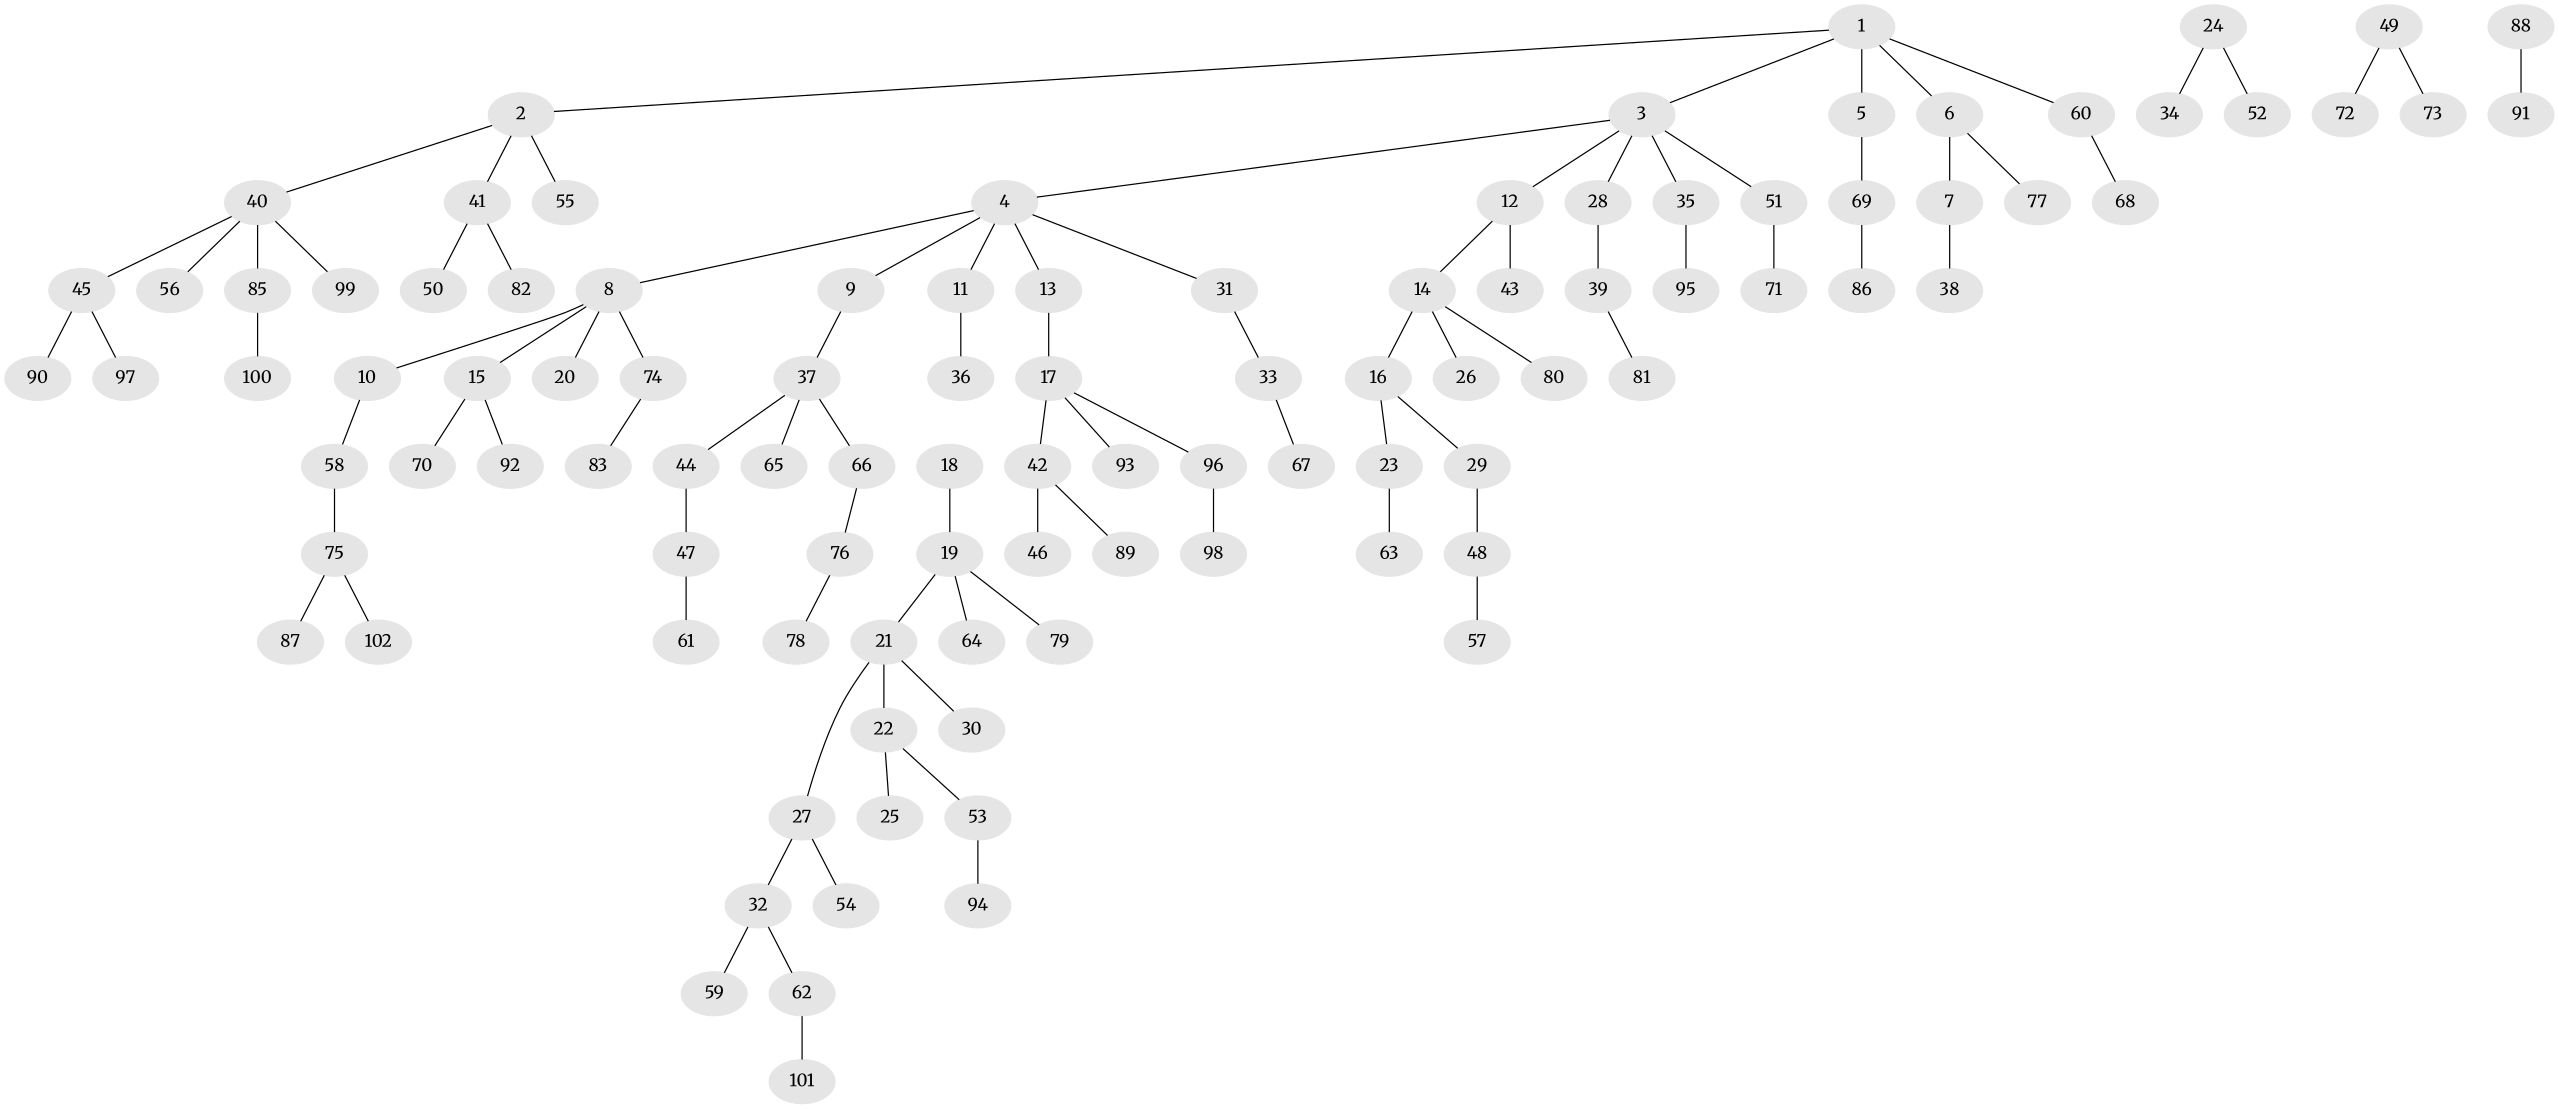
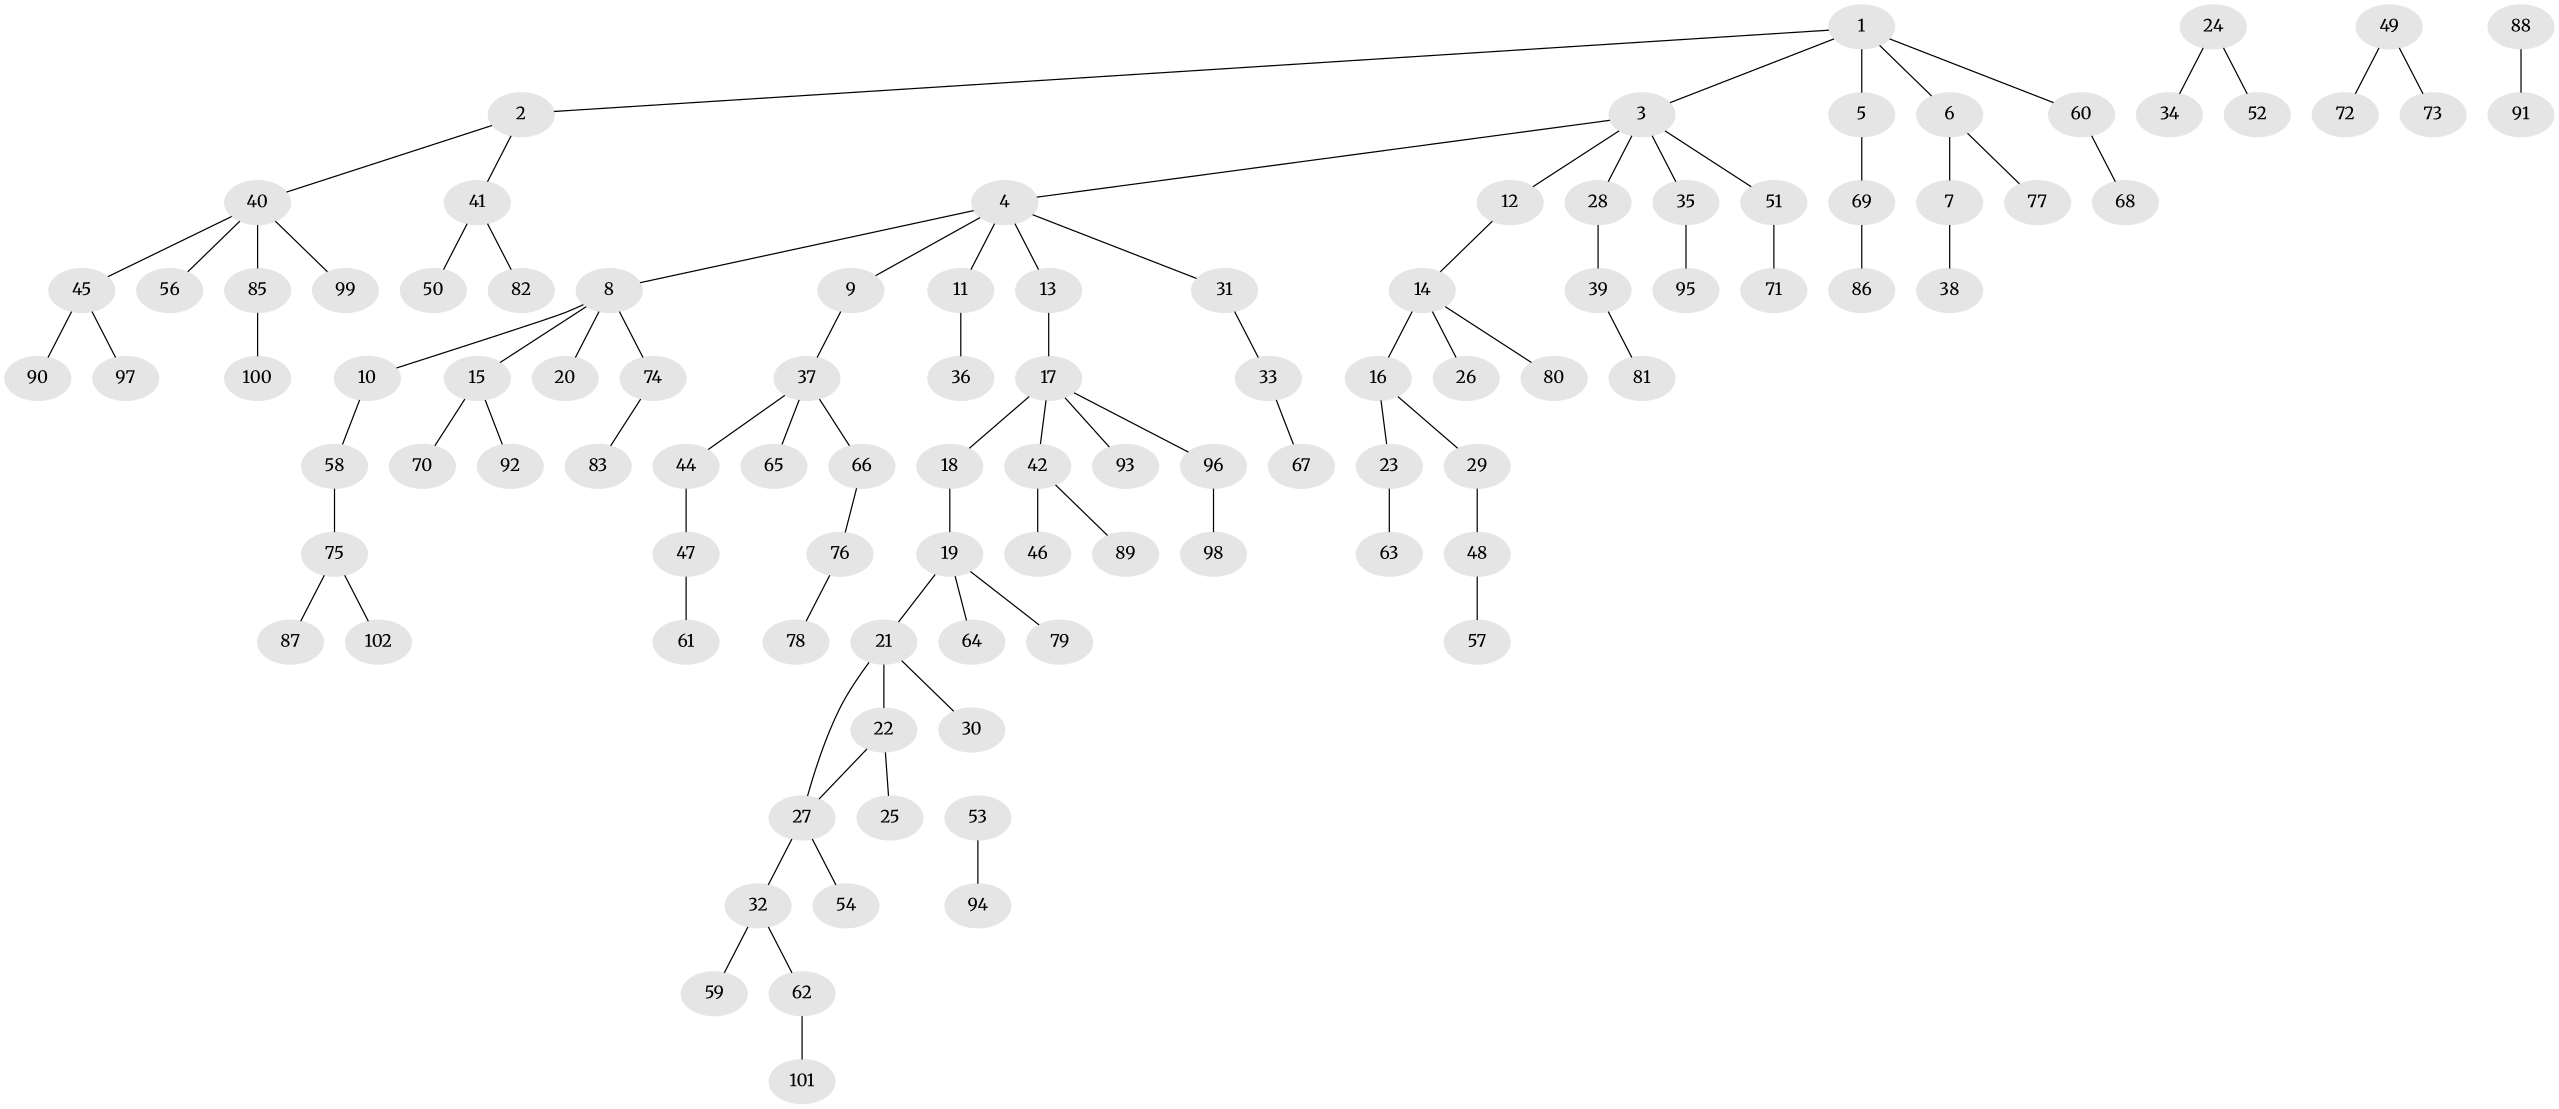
  graph {
    fontname=Merriweather
    node [color=gray90 fontname=Merriweather style=filled]
    edge [fontname=Merriweather]
    1
    2
    3
    5
    6
    60
    40
    41
-   55
    4
    12
    28
    35
    51
    69
    7
    77
    68
    45
    56
    85
    99
    50
    82
    8
    9
    11
    13
    31
    14
-   43
    39
    95
    71
    10
    15
    20
    74
    37
    36
    17
    33
    86
    38
    58
    70
    92
    83
    44
    65
    66
    75
    16
    26
    80
    18
    42
    93
    96
    23
    29
    63
    48
    19
    46
    89
    98
    21
    64
    79
    24
    34
    52
    22
    27
    30
    25
    53
    32
    54
    94
    59
    62
    81
    57
    67
    101
    47
    76
    90
    97
    100
    61
    49
    72
    73
    87
    102
    78
    88
    91
    1 -- 2
    1 -- 3
    1 -- 5
    1 -- 6
    1 -- 60
    2 -- 40
    2 -- 41
-   2 -- 55
    3 -- 4
    3 -- 12
    3 -- 28
    3 -- 35
    3 -- 51
    5 -- 69
    6 -- 7
    6 -- 77
    60 -- 68
    40 -- 45
    40 -- 56
    40 -- 85
    40 -- 99
    41 -- 50
    41 -- 82
    4 -- 8
    4 -- 9
    4 -- 11
    4 -- 13
    4 -- 31
    12 -- 14
-   12 -- 43
    28 -- 39
    35 -- 95
    51 -- 71
    69 -- 86
    7 -- 38
    45 -- 90
    45 -- 97
    85 -- 100
    8 -- 10
    8 -- 15
    8 -- 20
    8 -- 74
    9 -- 37
    11 -- 36
    13 -- 17
    31 -- 33
    14 -- 16
    14 -- 26
    14 -- 80
    39 -- 81
    10 -- 58
    15 -- 70
    15 -- 92
    74 -- 83
    37 -- 44
    37 -- 65
    37 -- 66
+   17 -- 18
    17 -- 42
    17 -- 93
    17 -- 96
    33 -- 67
    58 -- 75
    44 -- 47
    66 -- 76
    75 -- 87
    75 -- 102
    16 -- 23
    16 -- 29
    18 -- 19
    42 -- 46
    42 -- 89
    96 -- 98
    23 -- 63
    29 -- 48
    48 -- 57
    19 -- 21
    19 -- 64
    19 -- 79
    21 -- 22
    21 -- 27
    21 -- 30
    24 -- 34
    24 -- 52
    22 -- 25
-   22 -- 53
+   22 -- 27
    27 -- 32
    27 -- 54
    53 -- 94
    32 -- 59
    32 -- 62
    62 -- 101
    47 -- 61
    76 -- 78
    49 -- 72
    49 -- 73
    88 -- 91
  }
